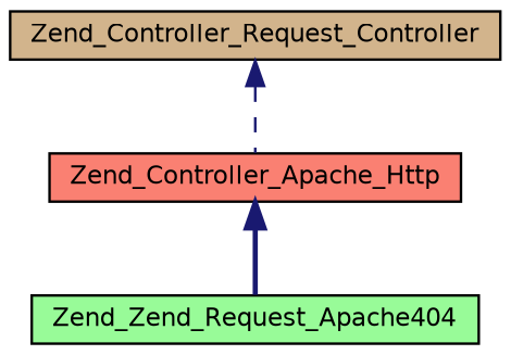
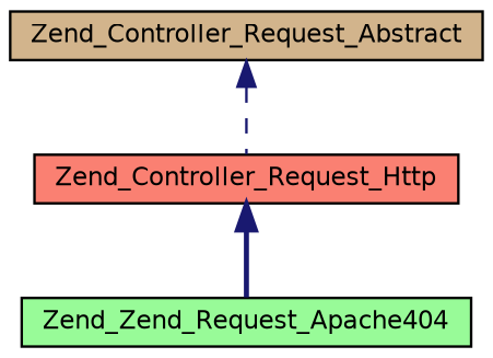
  digraph {
    node [color=black fontname=Helvetica fontsize=10 shape=record style=filled]
    edge [color=midnightblue dir=back fontname=Helvetica fontsize=10 labelfontname=Helvetica labelfontsize=10]
    n1 [fillcolor=palegreen fontcolor=black height=0.2 label=Zend_Zend_Request_Apache404 width=0.4]
-   n2 [fillcolor=salmon height=0.2 label=Zend_Controller_Apache_Http width=0.4]
-   n3 [fillcolor=tan height=0.2 label=Zend_Controller_Request_Controller width=0.4]
+   n2 [fillcolor=salmon height=0.2 label=Zend_Controller_Request_Http width=0.4]
+   n3 [fillcolor=tan height=0.2 label=Zend_Controller_Request_Abstract width=0.4]
    n2 -> n1 [style=bold]
    n3 -> n2 [style=dashed]
  }
